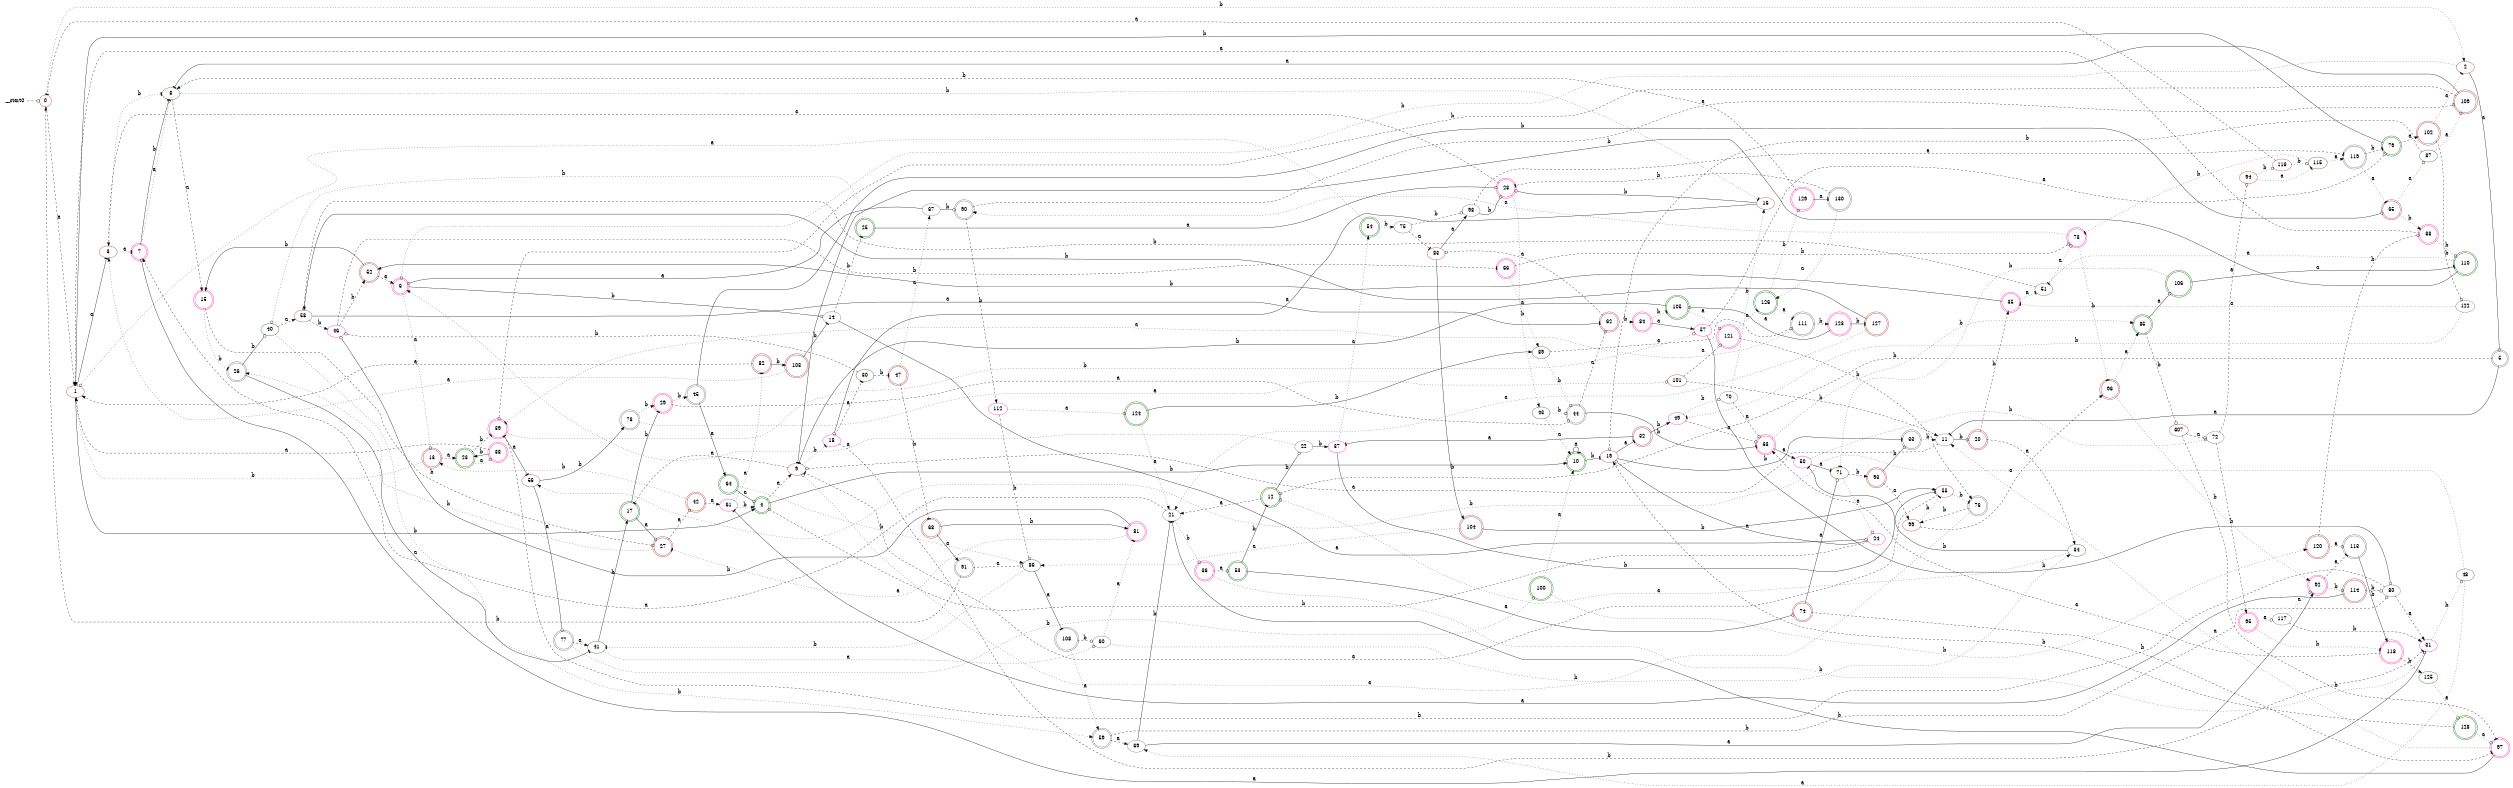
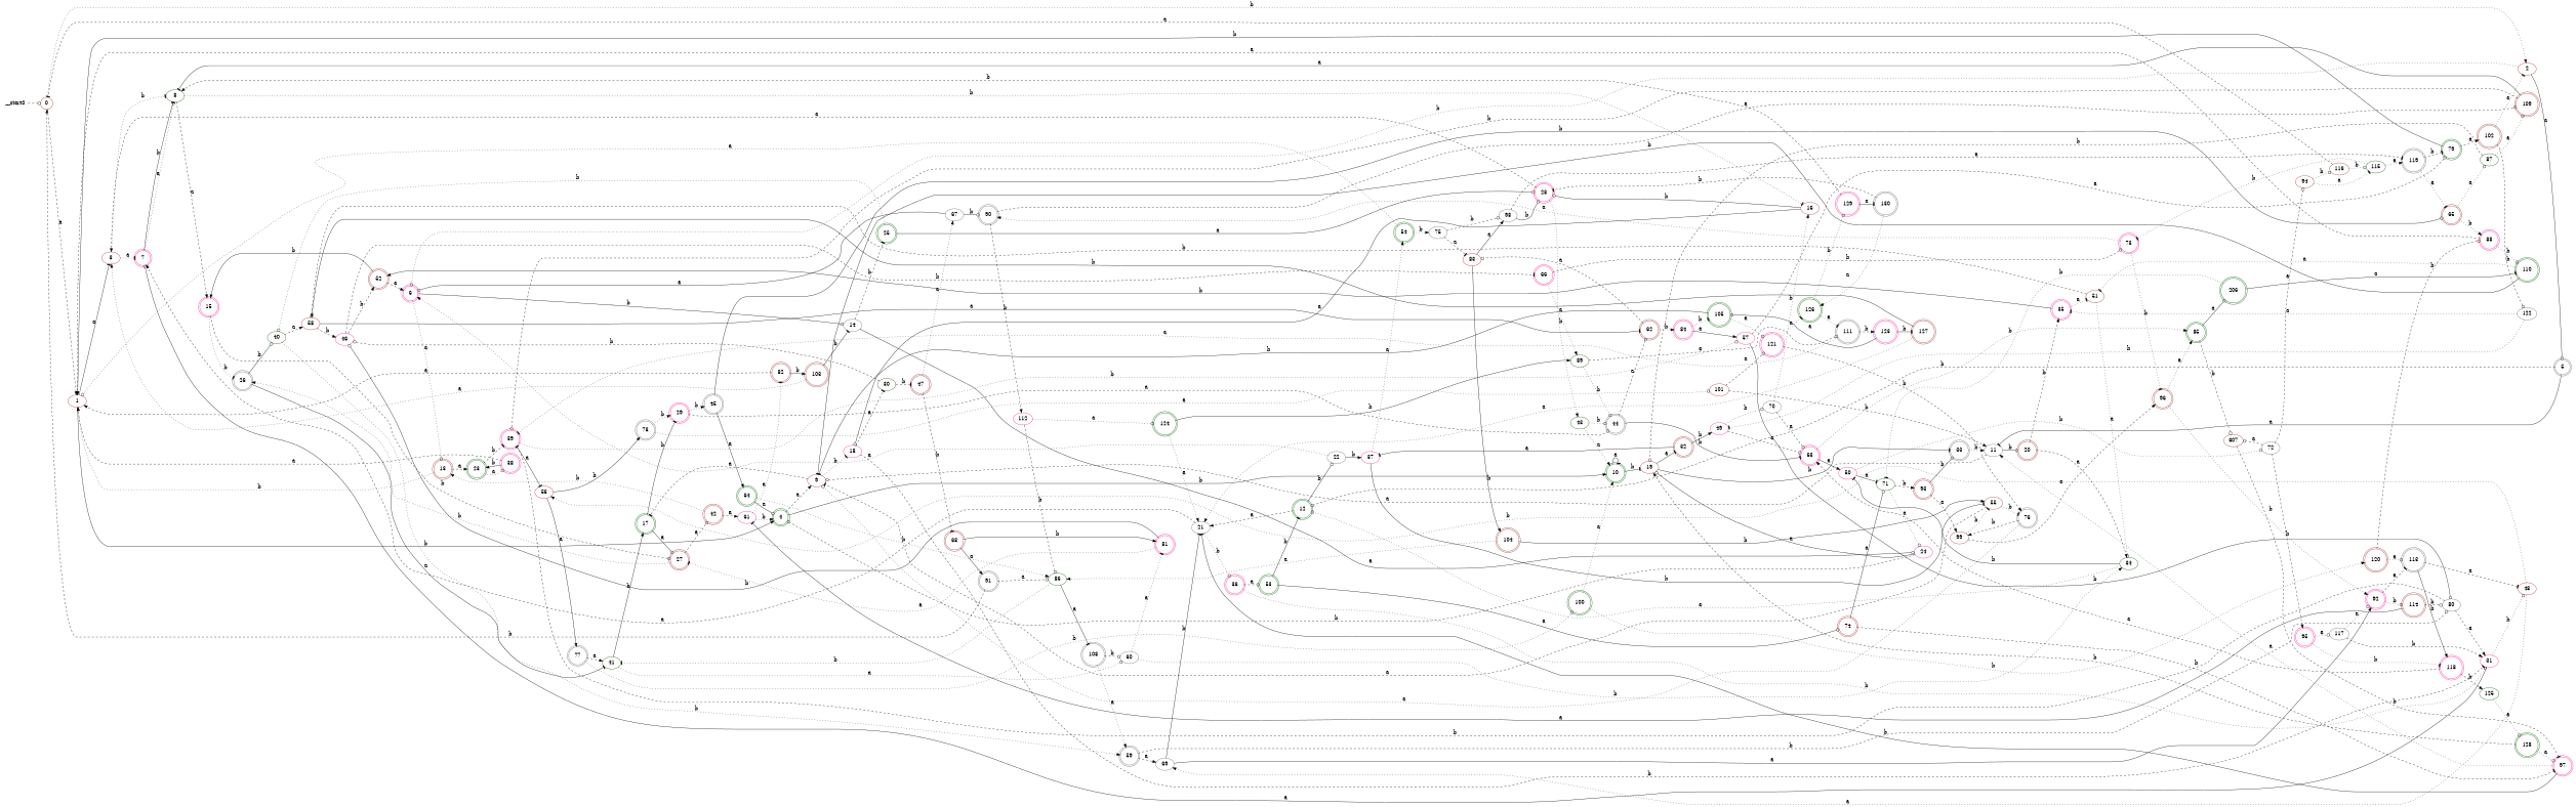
  digraph {
    rankdir=LR
    node [color=brown shape=doublecircle]
    edge [arrowhead=normal style=dotted]
    __start0 [color=darkgreen shape=none]
    0 [shape=circle]
    1 [shape=""]
    2 [shape=""]
    3 [shape=""]
    4 [color=darkgreen]
    5 [color=gray40]
    6 [color=deeppink]
    7 [color=deeppink]
    8 [color=darkgreen shape=""]
    9 [shape=""]
    10 [color=darkgreen]
    11 [color=gray40 shape=""]
    12 [color=darkgreen]
    13
    14 [color=gray40 shape=""]
    15 [color=deeppink]
    16 [shape=""]
    17 [color=darkgreen]
    18 [color=deeppink shape=""]
    19 [shape=""]
    20
    21 [color=gray40 shape=""]
    22 [color=gray40 shape=""]
    23 [color=darkgreen]
    24 [color=deeppink shape=""]
    25 [color=darkgreen]
    26 [color=gray40]
    27
    28 [color=deeppink]
    29 [color=deeppink]
    30 [color=darkgreen shape=""]
    31 [color=deeppink shape=""]
    32
    33 [color=gray40]
    34 [color=darkgreen shape=""]
    35 [color=deeppink]
    36 [color=deeppink]
    37 [color=deeppink shape=""]
    38 [color=deeppink]
    39 [color=deeppink]
    40 [color=darkgreen shape=""]
    41 [color=darkgreen shape=""]
    42
    43 [color=darkgreen shape=""]
    44 [color=gray40]
    45 [color=gray40]
    46 [color=deeppink shape=""]
    47
    48 [shape=""]
    49 [color=deeppink shape=""]
    50 [color=deeppink shape=""]
    51 [shape=""]
    52
    53 [color=darkgreen]
    54 [color=darkgreen]
    55 [shape=""]
    56 [shape=""]
    57 [color=deeppink shape=""]
    58 [shape=""]
    59 [color=gray40]
    60 [color=gray40 shape=""]
    61 [color=deeppink shape=""]
    62
    63 [color=deeppink]
    64 [color=darkgreen]
    65
    66 [color=deeppink]
    67 [color=gray40 shape=""]
    68
    69 [color=gray40 shape=""]
    70 [color=gray40 shape=""]
    71 [color=darkgreen shape=""]
    72 [color=gray40 shape=""]
    73 [color=deeppink]
    74
    75 [color=gray40 shape=""]
    76 [color=gray40]
    77 [color=gray40]
    78 [color=gray40]
    79 [color=darkgreen]
    80 [color=gray40 shape=""]
    81 [color=deeppink]
    82
    83 [shape=""]
    84 [color=deeppink]
    85 [color=darkgreen]
    86 [color=darkgreen shape=""]
    87 [color=darkgreen shape=""]
    88 [color=deeppink]
    89 [color=darkgreen shape=""]
    90 [color=gray40]
    91 [color=gray40]
    92 [color=deeppink]
    93
    94 [shape=""]
    95 [color=deeppink]
    96
    97 [color=deeppink]
    98 [color=gray40 shape=""]
    99 [shape=""]
    100 [color=darkgreen]
    101 [shape=""]
    102
    103
    104
    105 [color=darkgreen]
-   106 [color=darkgreen]
+   106 [color=darkgreen label=206]
    n109 [label=607 shape=""]
    108 [color=gray40]
    109
    110 [color=darkgreen]
    111 [color=gray40]
    112 [color=deeppink shape=""]
    113 [color=gray40]
    114
    115 [color=darkgreen shape=""]
    116 [shape=""]
    117 [color=gray40 shape=""]
    118 [color=deeppink]
    119 [color=gray40]
    120
    121 [color=deeppink]
    122 [color=gray40 shape=""]
    123 [color=deeppink]
    124 [color=darkgreen]
    125 [color=darkgreen shape=""]
    126 [color=darkgreen]
    127
    128 [color=darkgreen]
    129 [color=deeppink]
    130 [color=gray40]
    __start0 -> 0 [arrowhead=odot style=dashed]
    0 -> 1 [label=a style=dashed]
    0 -> 2 [label=b]
    1 -> 3 [arrowhead=tee label=a style=solid]
    1 -> 4 [label=b style=solid]
    2 -> 5 [arrowhead=odot label=a style=solid]
    2 -> 6 [arrowhead=odot label=b]
    3 -> 7 [arrowhead=tee label=a]
    3 -> 8 [arrowhead=tee label=b]
    4 -> 9 [label=a style=dashed]
    4 -> 10 [label=b style=solid]
    5 -> 11 [arrowhead=tee label=a style=solid]
    5 -> 12 [arrowhead=odot label=b style=dashed]
    6 -> 13 [arrowhead=odot label=a]
    6 -> 14 [arrowhead=odot label=b style=solid]
    7 -> 8 [arrowhead=odot label=a]
    7 -> 8 [arrowhead=tee label=b style=solid]
    8 -> 15 [label=a style=dashed]
    8 -> 16 [arrowhead=tee label=b]
    9 -> 17 [arrowhead=tee label=a style=dashed]
    9 -> 18 [arrowhead=tee label=b]
    10 -> 10 [arrowhead=tee label=a style=solid]
    10 -> 19 [arrowhead=tee label=b style=solid]
    11 -> 9 [arrowhead=odot label=a style=dashed]
    11 -> 20 [arrowhead=odot label=b style=solid]
    12 -> 21 [label=a style=dashed]
    12 -> 22 [arrowhead=odot label=b style=solid]
    13 -> 1 [label=b]
    13 -> 23 [label=a style=dashed]
    14 -> 24 [arrowhead=odot label=a style=solid]
    14 -> 25 [arrowhead=tee label=b style=dashed]
    15 -> 26 [arrowhead=tee label=b]
    15 -> 27 [arrowhead=odot label=b style=dashed]
    16 -> 18 [arrowhead=odot label=a style=solid]
    16 -> 28 [arrowhead=odot label=b style=solid]
    17 -> 27 [arrowhead=odot label=a style=solid]
    17 -> 29 [arrowhead=tee label=b style=solid]
    18 -> 30 [arrowhead=tee label=a style=dashed]
    18 -> 31 [arrowhead=tee label=b style=dashed]
    19 -> 32 [arrowhead=tee label=a style=solid]
    19 -> 33 [arrowhead=tee label=b style=solid]
    20 -> 34 [label=a style=dashed]
    20 -> 35 [label=b style=dashed]
    21 -> 7 [label=a style=dashed]
    21 -> 36 [arrowhead=odot label=b]
    22 -> 6 [label=a]
    22 -> 37 [label=b style=solid]
    23 -> 38 [arrowhead=odot label=a]
    23 -> 39 [arrowhead=tee label=b style=dashed]
    24 -> 4 [arrowhead=odot label=b style=dashed]
    24 -> 19 [arrowhead=odot label=a style=solid]
    25 -> 28 [arrowhead=odot label=a style=solid]
    25 -> 40 [arrowhead=odot label=b]
    26 -> 40 [arrowhead=odot label=b style=solid]
    26 -> 41 [arrowhead=tee label=a style=solid]
    27 -> 26 [label=b]
    27 -> 42 [arrowhead=odot label=a style=dashed]
    28 -> 3 [label=a style=dashed]
    28 -> 43 [label=b]
    29 -> 44 [arrowhead=odot label=a style=dashed]
    29 -> 45 [label=b]
    30 -> 46 [arrowhead=odot label=b style=dashed]
    30 -> 47 [arrowhead=tee label=b style=dashed]
    31 -> 7 [arrowhead=odot label=a style=solid]
    31 -> 48 [arrowhead=odot label=b]
    32 -> 37 [arrowhead=tee label=a style=solid]
    32 -> 49 [label=b style=solid]
    33 -> 11 [label=b]
    34 -> 12 [arrowhead=odot label=a]
    34 -> 50 [arrowhead=tee label=b style=solid]
    35 -> 51 [arrowhead=tee label=a]
    35 -> 52 [label=b style=solid]
    36 -> 31 [arrowhead=odot label=b]
    36 -> 53 [arrowhead=odot label=a style=dashed]
    37 -> 54 [label=a]
    37 -> 55 [arrowhead=tee label=b style=solid]
    38 -> 1 [label=a style=dashed]
    38 -> 23 [label=b style=solid]
    39 -> 56 [arrowhead=tee label=a style=solid]
    39 -> 57 [arrowhead=odot label=b]
    40 -> 58 [label=a style=dashed]
    40 -> 59 [label=b]
    41 -> 17 [label=b style=solid]
    41 -> 60 [arrowhead=odot label=a]
    42 -> 13 [label=b]
    42 -> 61 [label=a style=dashed]
    43 -> 10 [label=a]
    43 -> 44 [arrowhead=odot label=b]
    44 -> 62 [arrowhead=odot label=a style=dashed]
    44 -> 63 [arrowhead=tee label=b style=solid]
    45 -> 64 [label=a style=solid]
    45 -> 65 [arrowhead=odot label=b style=solid]
    46 -> 52 [label=b style=dashed]
    46 -> 66 [arrowhead=tee label=b style=dashed]
    47 -> 67 [label=a]
    47 -> 68 [arrowhead=tee label=b style=dashed]
    48 -> 56 [label=b]
    48 -> 69 [label=a]
    49 -> 63 [arrowhead=odot label=a style=dashed]
    49 -> 70 [arrowhead=odot label=b]
    50 -> 71 [arrowhead=tee label=a style=solid]
    50 -> 72 [arrowhead=odot label=b]
    51 -> 58 [arrowhead=odot label=b style=dashed]
-   51 -> 73 [arrowhead=odot label=a]
+   51 -> 34 [arrowhead=odot label=a]
    52 -> 6 [label=a style=dashed]
    52 -> 15 [label=b style=solid]
    53 -> 12 [arrowhead=tee label=b style=solid]
    53 -> 74 [arrowhead=odot label=a style=solid]
    54 -> 1 [arrowhead=odot label=a]
    54 -> 75 [label=b]
    55 -> 9 [arrowhead=tee label=a style=dashed]
    55 -> 76 [arrowhead=tee label=b]
-   56 -> 77 [arrowhead=odot label=a style=solid]
+   56 -> 77 [label=a style=solid]
    56 -> 78 [label=b style=solid]
    57 -> 79 [arrowhead=odot label=a style=dashed]
    57 -> 80 [arrowhead=odot label=b style=solid]
    58 -> 46 [label=b style=dashed]
    58 -> 62 [arrowhead=tee label=a style=solid]
    59 -> 69 [label=a style=dashed]
    59 -> 80 [arrowhead=odot label=b style=dashed]
    60 -> 34 [label=b]
    60 -> 81 [arrowhead=tee label=a]
    61 -> 4 [label=b]
    61 -> 82 [arrowhead=tee label=a]
    62 -> 83 [arrowhead=odot label=a style=dashed]
    62 -> 84 [label=b]
    63 -> 50 [label=a style=solid]
    63 -> 85 [label=b]
    64 -> 4 [arrowhead=odot label=a style=solid]
    64 -> 86 [label=b]
    65 -> 87 [arrowhead=odot label=a]
    65 -> 88 [label=b]
    66 -> 73 [arrowhead=odot label=b style=dashed]
    66 -> 89 [label=a]
    67 -> 6 [arrowhead=odot label=a style=solid]
    67 -> 90 [arrowhead=odot label=b style=solid]
    68 -> 81 [label=b style=solid]
    68 -> 91 [label=a style=solid]
    69 -> 21 [arrowhead=tee label=b style=solid]
    69 -> 92 [label=a style=solid]
    70 -> 16 [label=b]
    70 -> 63 [arrowhead=odot label=a style=dashed]
    71 -> 24 [arrowhead=odot label=a]
    71 -> 93 [label=b style=dashed]
    72 -> 94 [arrowhead=odot label=a style=dashed]
    72 -> 95 [label=b style=dashed]
    73 -> 90 [label=a]
    73 -> 96 [arrowhead=tee label=b]
    74 -> 71 [arrowhead=odot label=a style=solid]
    74 -> 97 [arrowhead=tee label=b style=dashed]
    75 -> 83 [arrowhead=tee label=a style=dashed]
    75 -> 98 [arrowhead=odot label=b style=dashed]
    76 -> 9 [arrowhead=odot label=a]
    76 -> 99 [label=b style=dashed]
    77 -> 41 [label=a style=dashed]
    77 -> 100 [arrowhead=odot label=b]
    78 -> 29 [label=b]
    78 -> 101 [arrowhead=odot label=a]
    79 -> 1 [label=b style=solid]
    79 -> 102 [label=a style=dashed]
    80 -> 31 [label=a style=dashed]
    80 -> 39 [arrowhead=tee label=b style=dashed]
    81 -> 27 [arrowhead=tee label=a]
    81 -> 46 [arrowhead=odot label=b style=solid]
    82 -> 1 [label=a style=dashed]
    82 -> 103 [label=b style=solid]
    83 -> 98 [label=a style=solid]
    83 -> 104 [label=b style=solid]
    84 -> 57 [label=a style=solid]
    84 -> 105 [arrowhead=tee label=b]
    85 -> 106 [arrowhead=odot label=a style=solid]
    85 -> n109 [arrowhead=odot label=b style=dashed]
    86 -> 41 [arrowhead=tee label=b]
    86 -> 108 [arrowhead=tee label=a style=solid]
    87 -> 19 [arrowhead=odot label=b style=dashed]
    87 -> 109 [arrowhead=odot label=a]
    88 -> 1 [label=a style=dashed]
    88 -> 110 [arrowhead=odot label=b]
    89 -> 44 [arrowhead=odot label=b]
    89 -> 111 [arrowhead=odot label=a style=dashed]
    90 -> 109 [arrowhead=odot label=a style=dashed]
    90 -> 112 [label=b style=dashed]
    91 -> 0 [label=b style=dashed]
    91 -> 86 [arrowhead=odot label=a style=dashed]
    92 -> 113 [arrowhead=tee label=a style=dashed]
    92 -> 114 [arrowhead=odot label=b]
    93 -> 33 [arrowhead=odot label=b style=solid]
    93 -> 99 [label=a style=dashed]
    94 -> 115 [arrowhead=tee label=a]
    94 -> 116 [arrowhead=odot label=b]
    95 -> 117 [arrowhead=odot label=a]
    95 -> 118 [arrowhead=tee label=b]
    96 -> 85 [label=a]
    96 -> 92 [label=b]
    97 -> 11 [label=a]
    97 -> 21 [arrowhead=tee label=b style=solid]
    98 -> 28 [arrowhead=odot label=b style=solid]
    98 -> 119 [arrowhead=tee label=a style=dashed]
    99 -> 55 [arrowhead=tee label=b]
    99 -> 96 [label=a style=dashed]
    100 -> 10 [label=a]
    100 -> 120 [label=b]
    101 -> 11 [label=b style=dashed]
    101 -> 121 [arrowhead=odot label=a style=dashed]
    102 -> 2 [arrowhead=tee label=a]
    102 -> 122 [arrowhead=odot label=b style=dashed]
    103 -> 3 [label=a]
    103 -> 14 [arrowhead=tee label=b style=solid]
    104 -> 55 [label=b style=solid]
    104 -> 86 [label=a]
    105 -> 9 [arrowhead=tee label=b style=solid]
    105 -> 121 [arrowhead=odot label=a]
    106 -> 71 [arrowhead=tee label=b]
    106 -> 110 [arrowhead=tee label=a style=solid]
-   n109 -> 72 [arrowhead=odot label=a style=dashed]
+   72 -> n109 [arrowhead=odot label=a style=dashed]
    n109 -> 97 [arrowhead=tee label=b style=dashed]
    108 -> 59 [label=a]
    108 -> 60 [arrowhead=odot label=b style=dashed]
    109 -> 8 [arrowhead=tee label=a style=solid]
    109 -> 39 [arrowhead=odot label=b style=dashed]
    110 -> 9 [arrowhead=tee label=b style=solid]
    110 -> 51 [arrowhead=tee label=a]
    111 -> 39 [arrowhead=tee label=a]
    111 -> 123 [label=b style=dashed]
    112 -> 86 [arrowhead=odot label=b style=dashed]
    112 -> 124 [arrowhead=odot label=a]
+   113 -> 48 [arrowhead=tee label=a style=dashed]
    113 -> 118 [label=b style=solid]
    114 -> 61 [arrowhead=tee label=a style=solid]
    114 -> 80 [arrowhead=odot label=b style=dashed]
    115 -> 73 [arrowhead=tee label=b]
    115 -> 119 [label=a]
    116 -> 0 [arrowhead=tee label=a style=dashed]
    116 -> 115 [arrowhead=odot label=b]
    117 -> 31 [label=b style=dashed]
    117 -> 92 [arrowhead=odot label=a]
    118 -> 63 [label=a style=dashed]
    118 -> 125 [label=b style=dashed]
    119 -> 65 [arrowhead=tee label=a]
    119 -> 79 [arrowhead=tee label=b style=dashed]
    120 -> 88 [arrowhead=odot label=b style=dashed]
    120 -> 113 [arrowhead=odot label=a]
    121 -> 76 [label=b style=dashed]
    121 -> 126 [arrowhead=tee label=a]
    122 -> 35 [arrowhead=tee label=a]
    122 -> 49 [arrowhead=tee label=b]
    123 -> 105 [arrowhead=odot label=a style=solid]
    123 -> 127 [arrowhead=tee label=b style=solid]
    124 -> 21 [label=a]
    124 -> 89 [label=b style=solid]
    125 -> 128 [arrowhead=odot label=a]
    126 -> 111 [arrowhead=tee label=a]
    126 -> 129 [arrowhead=odot label=b]
    127 -> 21 [label=a]
    127 -> 58 [label=b style=solid]
    128 -> 19 [label=b style=dashed]
    128 -> 97 [arrowhead=odot label=a]
    129 -> 8 [label=b style=dashed]
    129 -> 130 [arrowhead=tee label=a style=solid]
    130 -> 28 [arrowhead=tee label=b style=dashed]
    130 -> 126 [label=a]
  }
